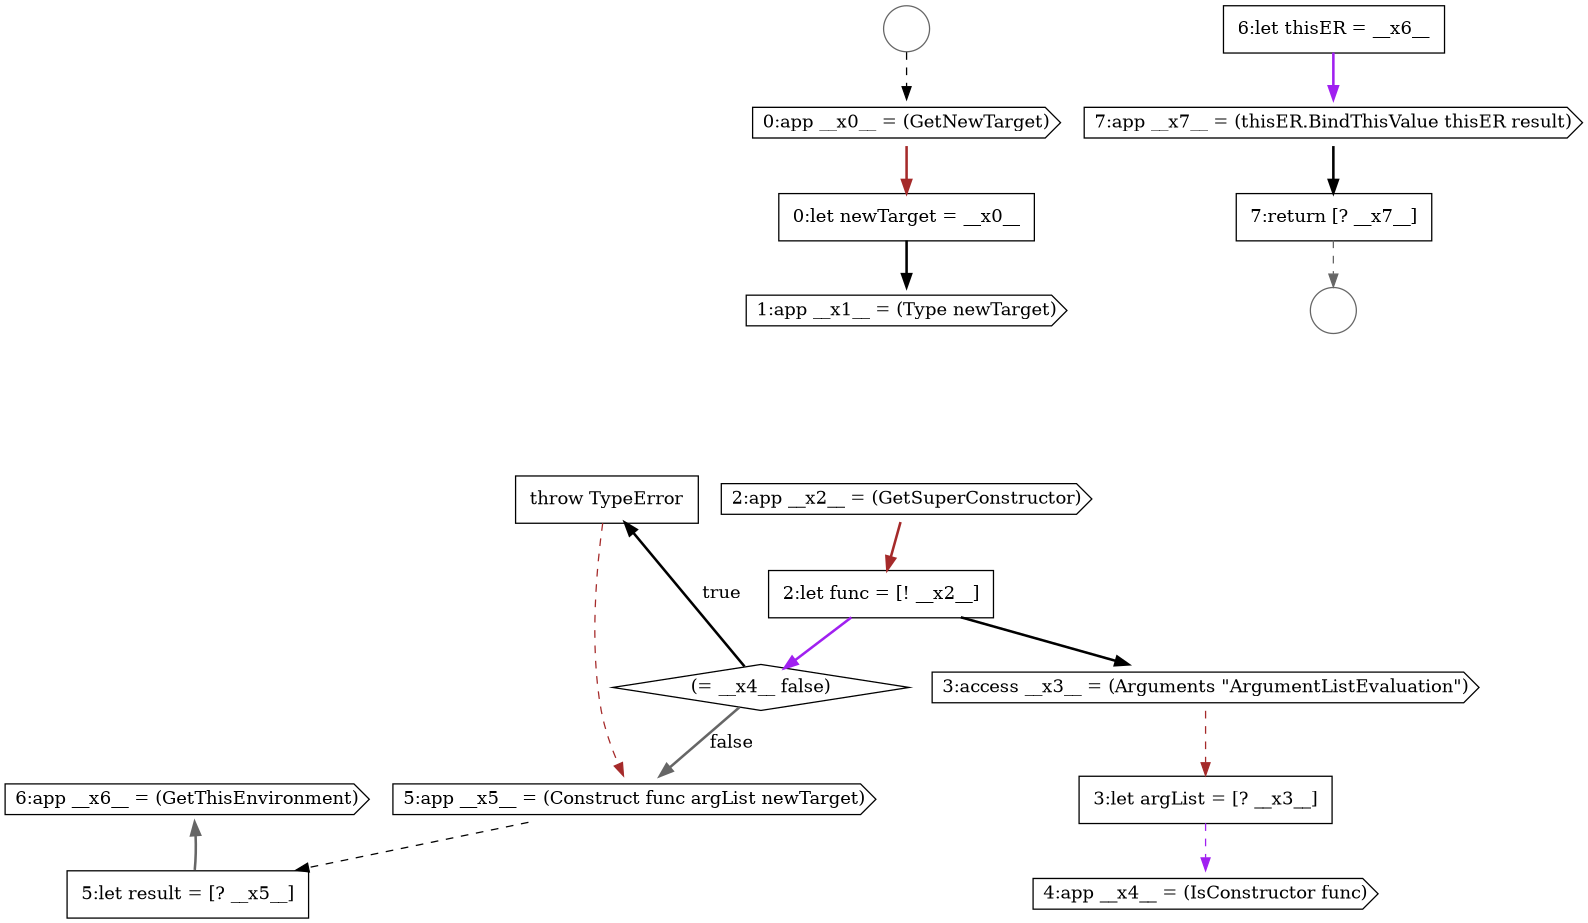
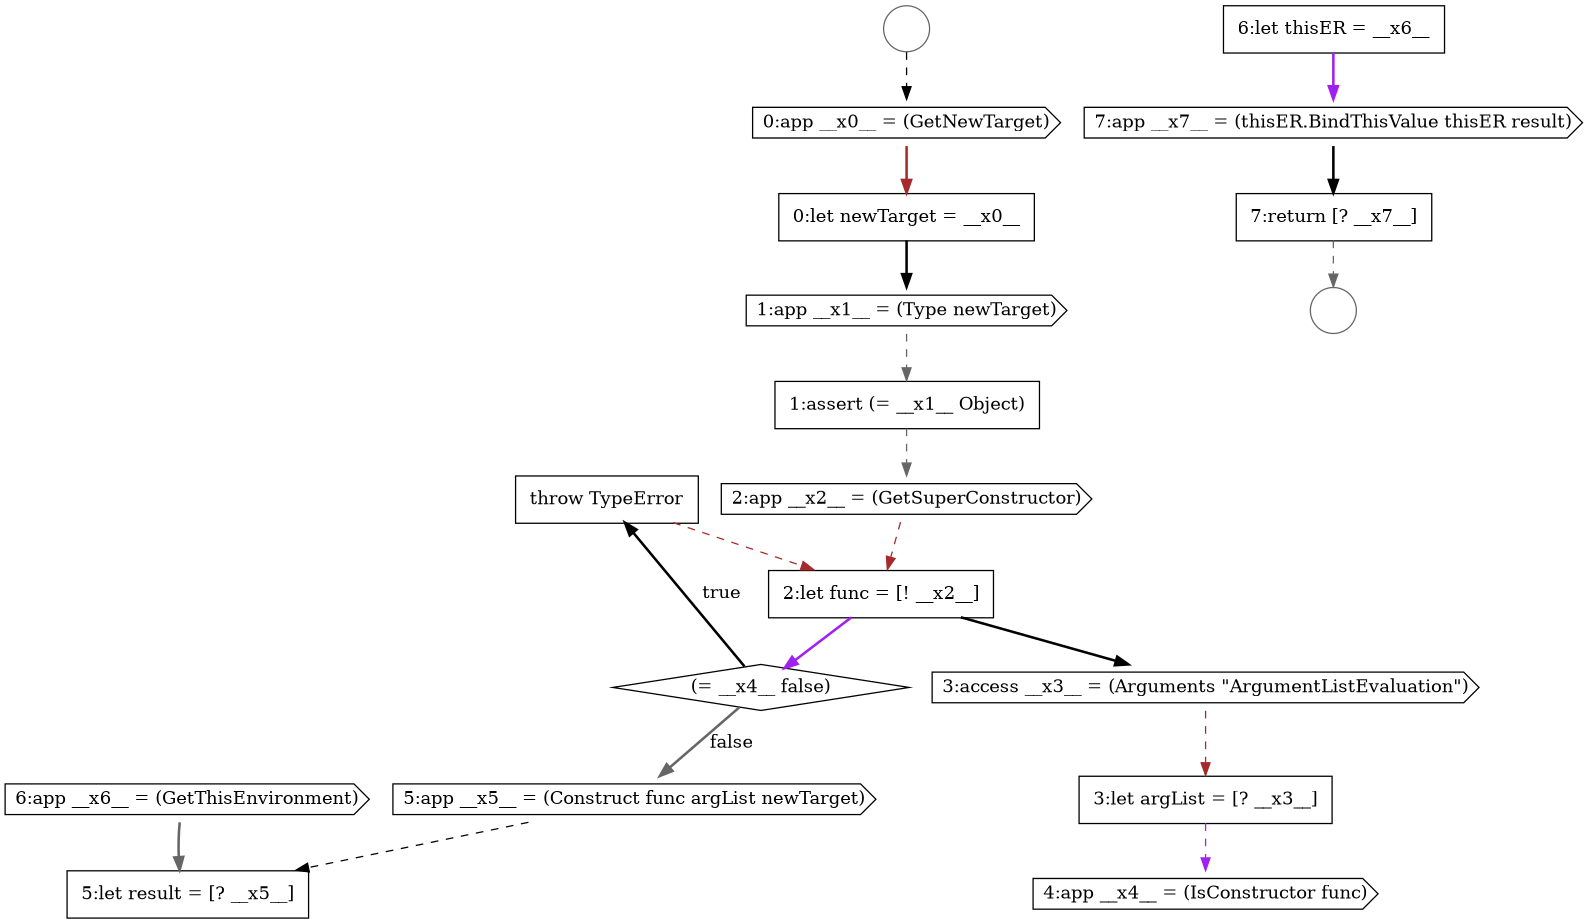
  digraph {
    node [color=black fillcolor=white shape=cds style=filled]
    edge [color=black style=bold]
    n1 [label=<<font color="black">6:app __x6__ = (GetThisEnvironment)</font>>]
    n2 [label=<<font color="black">     <table border="0" cellborder="1" cellspacing="0" cellpadding="10">       <tr><td align="left">6:let thisER = __x6__</td></tr>     </table>   </font>> margin=0 shape=none]
    n3 [label=<<font color="black">7:app __x7__ = (thisER.BindThisValue thisER result)</font>>]
    n4 [label=<<font color="black">     <table border="0" cellborder="1" cellspacing="0" cellpadding="10">       <tr><td align="left">3:let argList = [? __x3__]</td></tr>     </table>   </font>> margin=0 shape=none]
    n5 [label=<<font color="black">4:app __x4__ = (IsConstructor func)</font>>]
    n6 [label=<<font color="black">     <table border="0" cellborder="1" cellspacing="0" cellpadding="10">       <tr><td align="left">0:let newTarget = __x0__</td></tr>     </table>   </font>> margin=0 shape=none]
    n7 [label=<<font color="black">1:app __x1__ = (Type newTarget)</font>>]
+   n8 [label=<<font color="black">     <table border="0" cellborder="1" cellspacing="0" cellpadding="10">       <tr><td align="left">1:assert (= __x1__ Object)</td></tr>     </table>   </font>> margin=0 shape=none]
    n9 [label=<<font color="black">     <table border="0" cellborder="1" cellspacing="0" cellpadding="10">       <tr><td align="left">7:return [? __x7__]</td></tr>     </table>   </font>> margin=0 shape=none]
    n10 [label=<<font color="black">     <table border="0" cellborder="1" cellspacing="0" cellpadding="10">       <tr><td align="left">throw TypeError</td></tr>     </table>   </font>> margin=0 shape=none]
    n11 [label=<<font color="black">5:app __x5__ = (Construct func argList newTarget)</font>>]
    n12 [label=<<font color="black">     <table border="0" cellborder="1" cellspacing="0" cellpadding="10">       <tr><td align="left">5:let result = [? __x5__]</td></tr>     </table>   </font>> margin=0 shape=none]
    n13 [label=<<font color="black">3:access __x3__ = (Arguments &quot;ArgumentListEvaluation&quot;)</font>>]
    n14 [color=gray40 label=" " shape=circle]
    n15 [label=<<font color="black">0:app __x0__ = (GetNewTarget)</font>>]
    n16 [label=<<font color="black">     <table border="0" cellborder="1" cellspacing="0" cellpadding="10">       <tr><td align="left">2:let func = [! __x2__]</td></tr>     </table>   </font>> margin=0 shape=none]
    n17 [label=<<font color="black">(= __x4__ false)</font>> shape=diamond]
    n18 [color=gray40 label=" " shape=circle]
    n19 [label=<<font color="black">2:app __x2__ = (GetSuperConstructor)</font>>]
    n2 -> n3 [color=purple]
    n3 -> n9
    n4 -> n5 [color=purple style=dashed]
    n6 -> n7
+   n7 -> n8 [color=gray40 style=dashed]
+   n8 -> n19 [color=gray40 style=dashed]
    n9 -> n18 [color=gray40 style=dashed]
-   n10 -> n11 [color=brown style=dashed]
+   n10 -> n16 [color=brown style=dashed]
    n11 -> n12 [style=dashed]
-   n12 -> n1 [color=gray40]
+   n1 -> n12 [color=gray40]
    n13 -> n4 [color=brown style=dashed]
    n14 -> n15 [style=dashed]
    n15 -> n6 [color=brown]
    n16 -> n13
    n16 -> n17 [color=purple]
    n17 -> n10 [label=<<font color="black">true</font>>]
    n17 -> n11 [color=gray40 label=<<font color="black">false</font>>]
-   n19 -> n16 [color=brown]
+   n19 -> n16 [color=brown style=dashed]
  }
